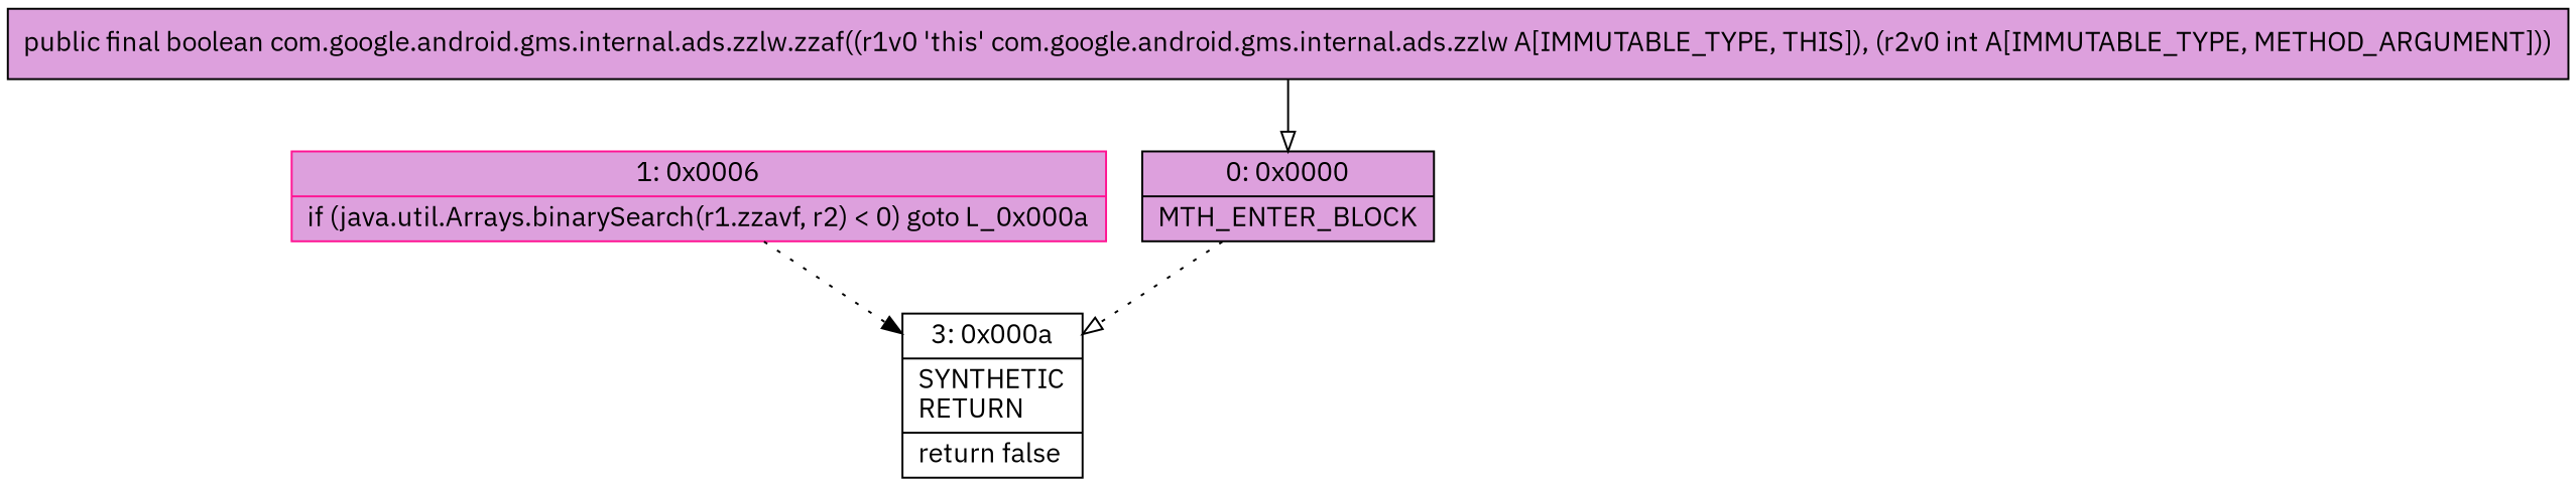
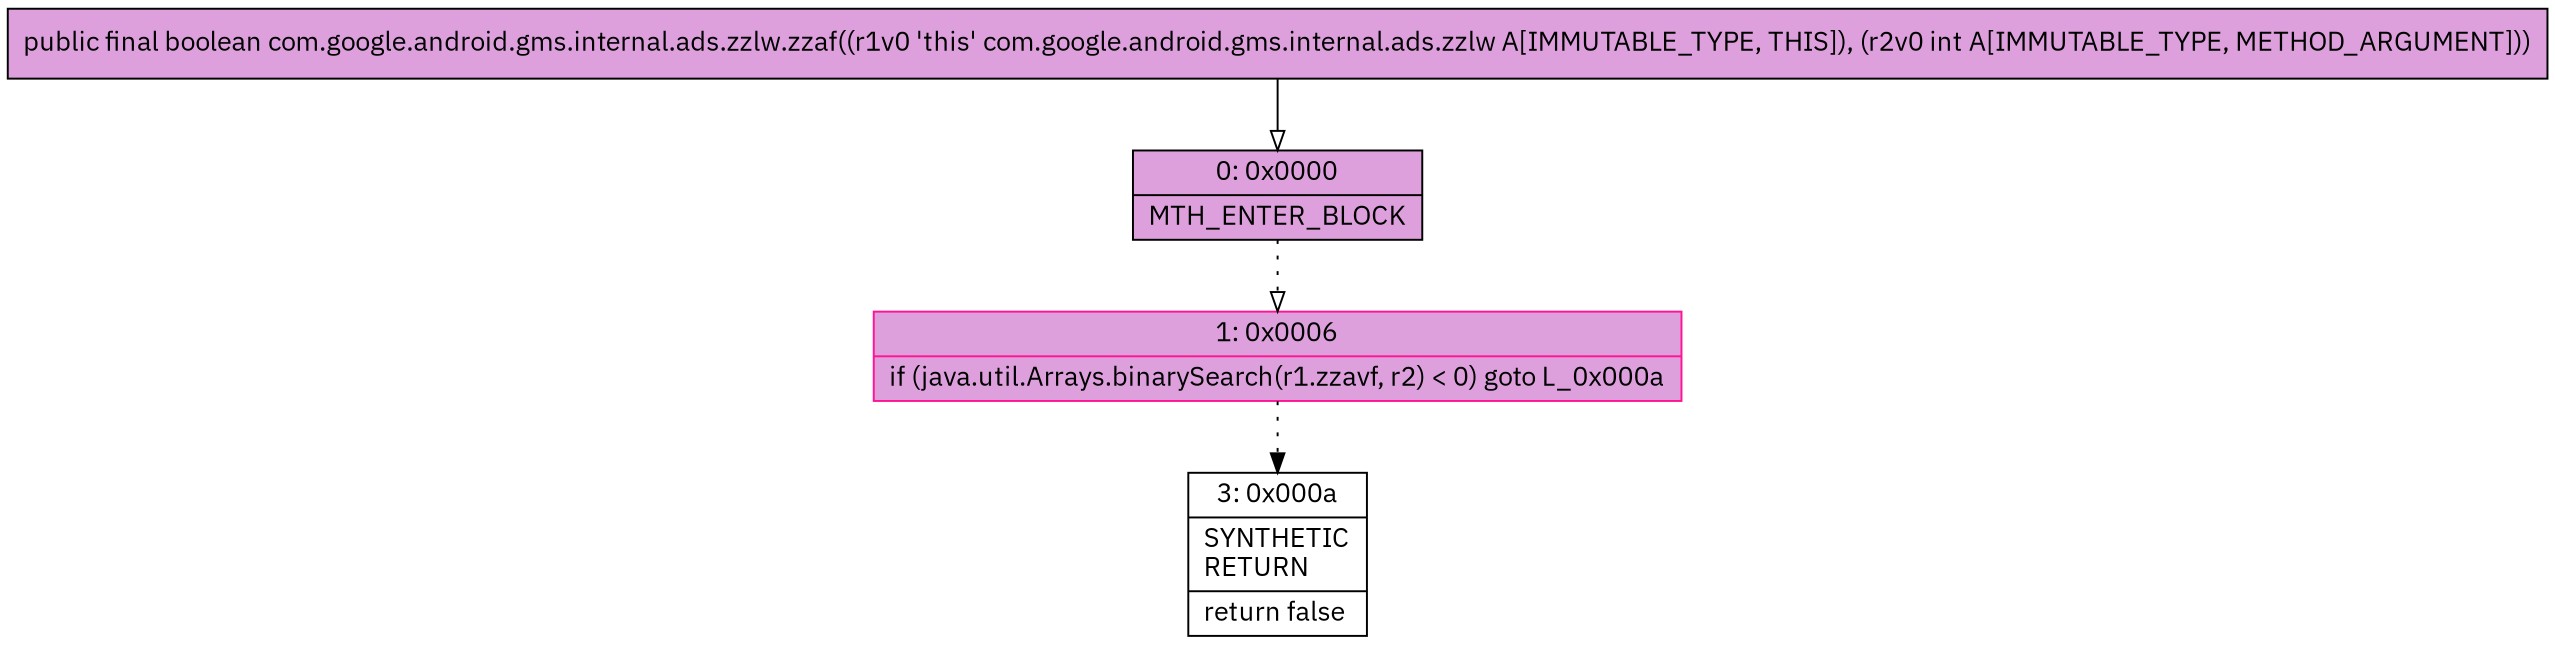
  digraph {
    fontname="IBM Plex Sans"
    node [color=black fillcolor=plum fontname="IBM Plex Sans" shape=record style=filled]
    edge [arrowhead=onormal color=black fontname="IBM Plex Sans" style=dotted]
    n1 [label="{0\:\ 0x0000|MTH_ENTER_BLOCK\l}"]
    n2 [color=deeppink label="{1\:\ 0x0006|if (java.util.Arrays.binarySearch(r1.zzavf, r2) \< 0) goto L_0x000a\l}"]
    n3 [fillcolor=white label="{3\:\ 0x000a|SYNTHETIC\lRETURN\l|return false\l}"]
    n4 [label="{public final boolean com.google.android.gms.internal.ads.zzlw.zzaf((r1v0 'this' com.google.android.gms.internal.ads.zzlw A[IMMUTABLE_TYPE, THIS]), (r2v0 int A[IMMUTABLE_TYPE, METHOD_ARGUMENT])) }"]
-   n1 -> n3
+   n1 -> n2
    n2 -> n3 [arrowhead=normal]
    n4 -> n1 [style=solid]
  }
